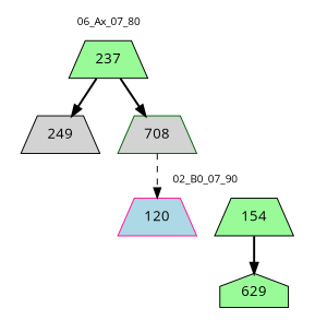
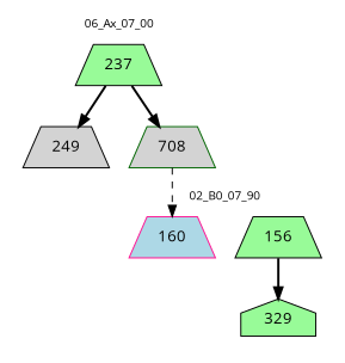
  digraph {
    fontname="Open Sans"
    node [color=black fillcolor=palegreen fontname="Open Sans" shape=trapezium style=filled]
    edge [color=black fontname="Open Sans" style=bold]
    n1 [label=237]
    n2 [fillcolor=lightgrey label=249]
    n3 [color=darkgreen fillcolor=lightgrey label=708]
-   n4 [label=154]
-   n5 [color=deeppink fillcolor=lightblue label=120]
-   n6 [label=629 shape=house]
+   n4 [label=156]
+   n5 [color=deeppink fillcolor=lightblue label=160]
+   n6 [label=329 shape=house]
    subgraph cluster_1 {
      color=white
      fontsize=10
-     label="06_Ax_07_80"
+     label="06_Ax_07_00"
      n1
      n2
      n3
    }
    subgraph cluster_2 {
      color=white
      fontsize=10
      label="02_B0_07_90"
      n4
      n5
      n6
    }
    n1 -> n2
    n1 -> n3
    n3 -> n5 [style=dashed]
    n4 -> n6
  }
